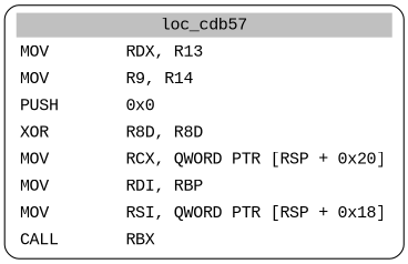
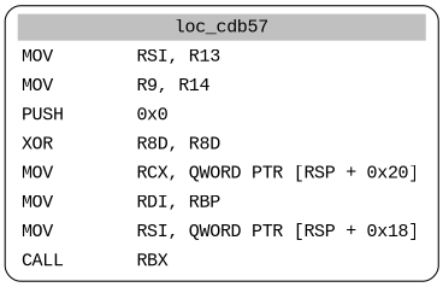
  digraph {
-   n1 [fontname="Courier New" label=<<table border="0" cellborder="0" cellpadding="3"><tr><td align="center" colspan="2" bgcolor="grey">loc_cdb57</td></tr><tr><td align="left">MOV        RDX, R13</td></tr><tr><td align="left">MOV        R9, R14</td></tr><tr><td align="left">PUSH       0x0</td></tr><tr><td align="left">XOR        R8D, R8D</td></tr><tr><td align="left">MOV        RCX, QWORD PTR [RSP + 0x20]</td></tr><tr><td align="left">MOV        RDI, RBP</td></tr><tr><td align="left">MOV        RSI, QWORD PTR [RSP + 0x18]</td></tr><tr><td align="left">CALL       RBX</td></tr></table>> shape=Mrecord]
+   n1 [fontname="Courier New" label=<<table border="0" cellborder="0" cellpadding="3"><tr><td align="center" colspan="2" bgcolor="grey">loc_cdb57</td></tr><tr><td align="left">MOV        RSI, R13</td></tr><tr><td align="left">MOV        R9, R14</td></tr><tr><td align="left">PUSH       0x0</td></tr><tr><td align="left">XOR        R8D, R8D</td></tr><tr><td align="left">MOV        RCX, QWORD PTR [RSP + 0x20]</td></tr><tr><td align="left">MOV        RDI, RBP</td></tr><tr><td align="left">MOV        RSI, QWORD PTR [RSP + 0x18]</td></tr><tr><td align="left">CALL       RBX</td></tr></table>> shape=Mrecord]
  }
